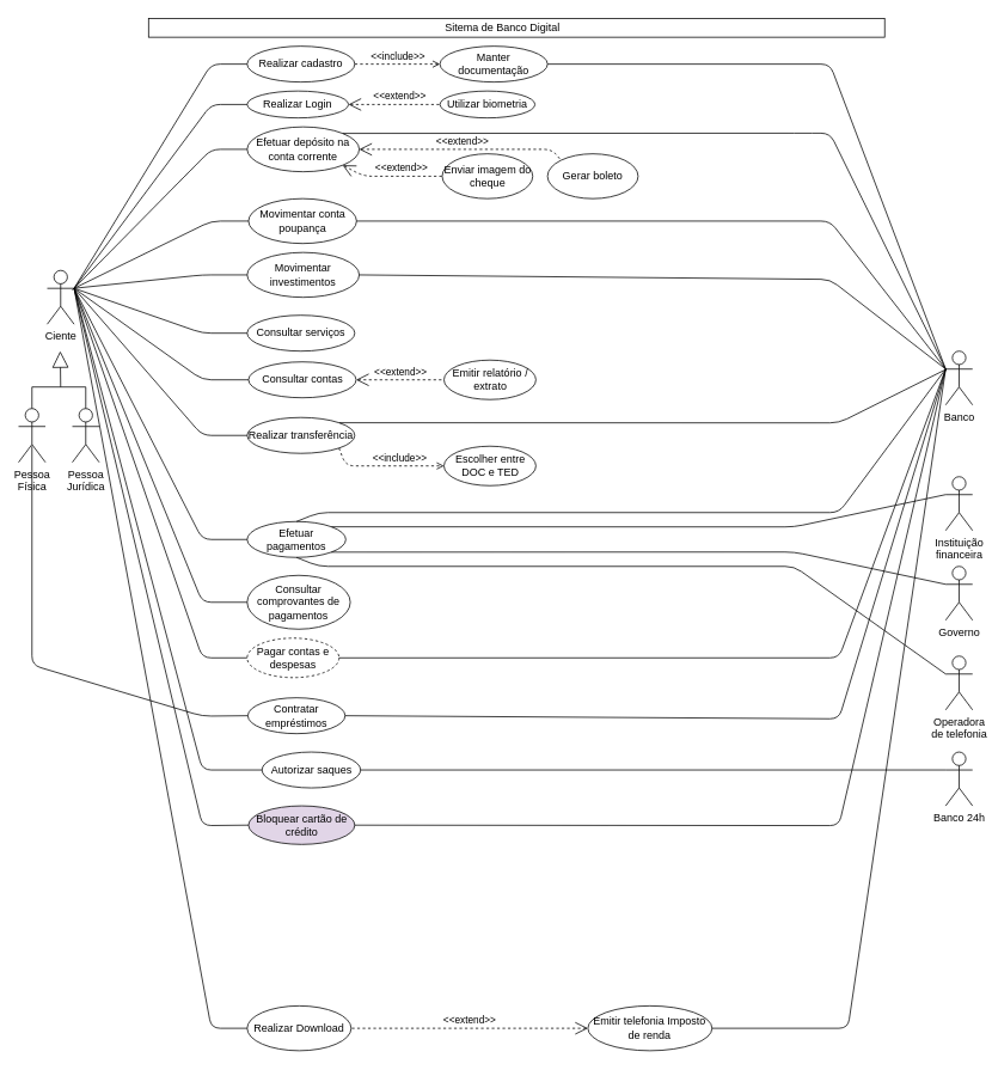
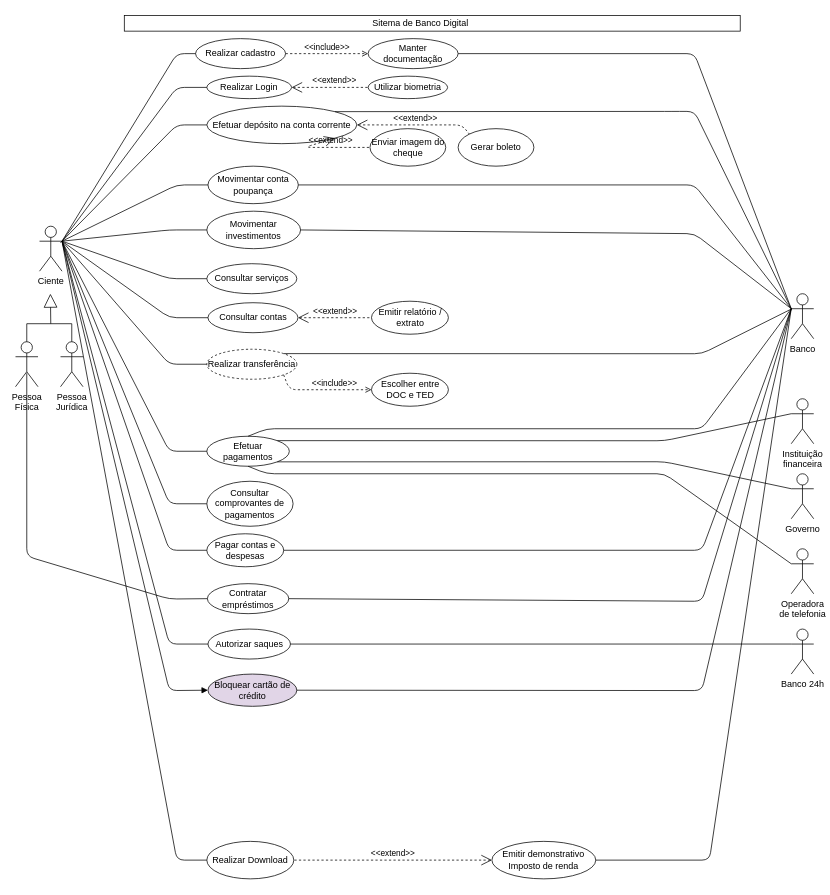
  <mxCell id="0" />
  <mxCell id="1" parent="0" />
  <mxCell id="2" value="" style="whiteSpace=wrap;html=1;" parent="1" vertex="1"><mxGeometry x="165" y="20" width="821" height="21" as="geometry" /></mxCell>
- <mxCell id="3" value="Realizar cadastro" style="ellipse;whiteSpace=wrap;html=1;" parent="1" vertex="1"><mxGeometry x="275" y="51" width="120" height="40" as="geometry" /></mxCell>
+ <mxCell id="3" value="Realizar cadastro" style="ellipse;whiteSpace=wrap;html=1;" parent="1" vertex="1"><mxGeometry x="260" y="51" width="120" height="40" as="geometry" /></mxCell>
  <mxCell id="4" value="Sitema de Banco Digital" style="text;html=1;strokeColor=none;fillColor=none;align=center;verticalAlign=middle;whiteSpace=wrap;rounded=0;" parent="1" vertex="1"><mxGeometry x="475" y="20" width="170" height="20" as="geometry" /></mxCell>
  <mxCell id="5" value="Realizar Login" style="ellipse;whiteSpace=wrap;html=1;" parent="1" vertex="1"><mxGeometry x="275" y="101" width="112.99" height="30" as="geometry" /></mxCell>
- <mxCell id="6" value="Realizar transferência" style="ellipse;whiteSpace=wrap;html=1;" parent="1" vertex="1"><mxGeometry x="275" y="465" width="120" height="40" as="geometry" /></mxCell>
+ <mxCell id="6" value="Realizar transferência" style="ellipse;whiteSpace=wrap;html=1;dashed=1;" parent="1" vertex="1"><mxGeometry x="275" y="465" width="120" height="40" as="geometry" /></mxCell>
  <mxCell id="7" value="Efetuar pagamentos" style="ellipse;whiteSpace=wrap;html=1;" parent="1" vertex="1"><mxGeometry x="275" y="581" width="110" height="40" as="geometry" /></mxCell>
  <mxCell id="8" value="Consultar comprovantes de pagamentos" style="ellipse;whiteSpace=wrap;html=1;" parent="1" vertex="1"><mxGeometry x="275" y="641" width="115" height="60" as="geometry" /></mxCell>
  <mxCell id="9" value="Contratar empréstimos" style="ellipse;whiteSpace=wrap;html=1;" parent="1" vertex="1"><mxGeometry x="275.76" y="777.5" width="108.48" height="40" as="geometry" /></mxCell>
  <mxCell id="10" value="Ciente" style="shape=umlActor;verticalLabelPosition=bottom;verticalAlign=top;html=1;outlineConnect=0;fillColor=#FFFFFF;" parent="1" vertex="1"><mxGeometry x="52" y="301" width="30" height="60" as="geometry" /></mxCell>
  <mxCell id="11" value="" style="endArrow=block;endSize=16;endFill=0;html=1;" parent="1" edge="1"><mxGeometry width="160" relative="1" as="geometry"><mxPoint x="67" y="431" as="sourcePoint" /><mxPoint x="66.5" y="391" as="targetPoint" /></mxGeometry></mxCell>
  <mxCell id="12" value="" style="endArrow=none;html=1;entryX=0;entryY=0.5;entryDx=0;entryDy=0;exitX=1;exitY=0.333;exitDx=0;exitDy=0;exitPerimeter=0;" parent="1" target="3" edge="1" source="10"><mxGeometry width="50" height="50" relative="1" as="geometry"><mxPoint x="125" y="331" as="sourcePoint" /><mxPoint x="365" y="251" as="targetPoint" /><Array as="points"><mxPoint x="235" y="71" /></Array></mxGeometry></mxCell>
  <mxCell id="13" value="Banco" style="shape=umlActor;verticalLabelPosition=bottom;verticalAlign=top;html=1;outlineConnect=0;flipV=0;flipH=0;" parent="1" vertex="1"><mxGeometry x="1054" y="391" width="30" height="60" as="geometry" /></mxCell>
  <mxCell id="14" value="" style="endArrow=none;html=1;exitX=1;exitY=0.5;exitDx=0;exitDy=0;entryX=0;entryY=0.333;entryDx=0;entryDy=0;entryPerimeter=0;" parent="1" source="20" edge="1" target="13"><mxGeometry width="50" height="50" relative="1" as="geometry"><mxPoint x="535" y="321" as="sourcePoint" /><mxPoint x="995" y="431" as="targetPoint" /><Array as="points"><mxPoint x="925" y="71" /></Array></mxGeometry></mxCell>
  <mxCell id="15" value="" style="endArrow=none;html=1;" parent="1" edge="1"><mxGeometry width="50" height="50" relative="1" as="geometry"><mxPoint x="35" y="431" as="sourcePoint" /><mxPoint x="95" y="431" as="targetPoint" /></mxGeometry></mxCell>
  <mxCell id="16" value="Pessoa&lt;br&gt; Física" style="shape=umlActor;verticalLabelPosition=bottom;verticalAlign=top;html=1;outlineConnect=0;fillColor=#FFFFFF;" parent="1" vertex="1"><mxGeometry x="20" y="455" width="30" height="60" as="geometry" /></mxCell>
  <mxCell id="17" value="Pessoa &lt;br&gt;Jurídica" style="shape=umlActor;verticalLabelPosition=bottom;verticalAlign=top;html=1;outlineConnect=0;fillColor=#FFFFFF;" parent="1" vertex="1"><mxGeometry x="80" y="455" width="30" height="60" as="geometry" /></mxCell>
  <mxCell id="18" value="" style="endArrow=none;html=1;exitX=0.5;exitY=0;exitDx=0;exitDy=0;exitPerimeter=0;" parent="1" source="16" edge="1"><mxGeometry width="50" height="50" relative="1" as="geometry"><mxPoint x="35" y="461" as="sourcePoint" /><mxPoint x="35" y="431" as="targetPoint" /></mxGeometry></mxCell>
  <mxCell id="19" value="" style="endArrow=none;html=1;exitX=0.5;exitY=0;exitDx=0;exitDy=0;exitPerimeter=0;" parent="1" source="17" edge="1"><mxGeometry width="50" height="50" relative="1" as="geometry"><mxPoint x="159" y="571" as="sourcePoint" /><mxPoint x="95" y="431" as="targetPoint" /></mxGeometry></mxCell>
  <mxCell id="20" value="Manter documentação" style="ellipse;whiteSpace=wrap;html=1;" parent="1" vertex="1"><mxGeometry x="490" y="51" width="120" height="40" as="geometry" /></mxCell>
  <mxCell id="21" value="&amp;lt;&amp;lt;include&amp;gt;&amp;gt;" style="edgeStyle=none;html=1;endArrow=open;verticalAlign=bottom;dashed=1;labelBackgroundColor=none;entryX=0;entryY=0.5;entryDx=0;entryDy=0;" parent="1" source="3" target="20" edge="1"><mxGeometry width="160" relative="1" as="geometry"><mxPoint x="445" y="51" as="sourcePoint" /><mxPoint x="605" y="51" as="targetPoint" /></mxGeometry></mxCell>
- <mxCell id="22" value="Efetuar depósito na conta corrente" style="ellipse;whiteSpace=wrap;html=1;" parent="1" vertex="1"><mxGeometry x="275" y="141" width="125" height="50" as="geometry" /></mxCell>
+ <mxCell id="22" value="Efetuar depósito na conta corrente" style="ellipse;whiteSpace=wrap;html=1;" parent="1" vertex="1"><mxGeometry x="275" y="141" width="200" height="50" as="geometry" /></mxCell>
  <mxCell id="23" value="Consultar contas" style="ellipse;whiteSpace=wrap;html=1;" parent="1" vertex="1"><mxGeometry x="276.52" y="403" width="120" height="40" as="geometry" /></mxCell>
  <mxCell id="24" value="" style="endArrow=none;html=1;exitX=1;exitY=0;exitDx=0;exitDy=0;entryX=0;entryY=0.333;entryDx=0;entryDy=0;entryPerimeter=0;" parent="1" source="22" edge="1" target="13"><mxGeometry width="50" height="50" relative="1" as="geometry"><mxPoint x="665" y="451" as="sourcePoint" /><mxPoint x="995" y="431" as="targetPoint" /><Array as="points"><mxPoint x="895" y="148" /><mxPoint x="925" y="148" /></Array></mxGeometry></mxCell>
  <mxCell id="25" value="" style="endArrow=none;html=1;entryX=0;entryY=0.5;entryDx=0;entryDy=0;" parent="1" target="22" edge="1"><mxGeometry width="50" height="50" relative="1" as="geometry"><mxPoint x="80" y="323" as="sourcePoint" /><mxPoint x="715" y="401" as="targetPoint" /><Array as="points"><mxPoint x="235" y="166" /></Array></mxGeometry></mxCell>
  <mxCell id="26" value="Movimentar conta poupança" style="ellipse;whiteSpace=wrap;html=1;" vertex="1" parent="1"><mxGeometry x="276.52" y="221" width="120.49" height="50" as="geometry" /></mxCell>
  <mxCell id="27" value="Movimentar investimentos" style="ellipse;whiteSpace=wrap;html=1;" vertex="1" parent="1"><mxGeometry x="275" y="281" width="125" height="50" as="geometry" /></mxCell>
  <mxCell id="28" value="" style="endArrow=none;html=1;entryX=0;entryY=0.5;entryDx=0;entryDy=0;exitX=1;exitY=0.333;exitDx=0;exitDy=0;exitPerimeter=0;" edge="1" parent="1" source="10" target="6"><mxGeometry width="50" height="50" relative="1" as="geometry"><mxPoint x="125" y="331" as="sourcePoint" /><mxPoint x="595" y="531" as="targetPoint" /><Array as="points"><mxPoint x="225" y="485" /></Array></mxGeometry></mxCell>
  <mxCell id="29" value="" style="endArrow=none;html=1;exitX=0;exitY=0.5;exitDx=0;exitDy=0;entryX=1;entryY=0.333;entryDx=0;entryDy=0;entryPerimeter=0;" edge="1" parent="1" source="7" target="10"><mxGeometry width="50" height="50" relative="1" as="geometry"><mxPoint x="545" y="491" as="sourcePoint" /><mxPoint x="125" y="331" as="targetPoint" /><Array as="points"><mxPoint x="225" y="601" /></Array></mxGeometry></mxCell>
  <mxCell id="30" value="" style="endArrow=none;html=1;exitX=0.5;exitY=0;exitDx=0;exitDy=0;entryX=0;entryY=0.333;entryDx=0;entryDy=0;entryPerimeter=0;" edge="1" parent="1" source="7" target="13"><mxGeometry width="50" height="50" relative="1" as="geometry"><mxPoint x="545" y="641" as="sourcePoint" /><mxPoint x="995" y="431" as="targetPoint" /><Array as="points"><mxPoint x="355" y="571" /><mxPoint x="935" y="571" /></Array></mxGeometry></mxCell>
  <mxCell id="31" value="" style="endArrow=none;html=1;entryX=0;entryY=0.5;entryDx=0;entryDy=0;exitX=1;exitY=0.333;exitDx=0;exitDy=0;exitPerimeter=0;" edge="1" parent="1" source="10" target="23"><mxGeometry width="50" height="50" relative="1" as="geometry"><mxPoint x="125" y="331" as="sourcePoint" /><mxPoint x="595" y="411" as="targetPoint" /><Array as="points"><mxPoint x="225" y="423" /></Array></mxGeometry></mxCell>
  <mxCell id="32" value="Banco 24h" style="shape=umlActor;verticalLabelPosition=bottom;verticalAlign=top;html=1;outlineConnect=0;fillColor=#FFFFFF;" vertex="1" parent="1"><mxGeometry x="1054" y="838" width="30" height="60" as="geometry" /></mxCell>
  <mxCell id="33" value="Operadora&lt;br&gt;de telefonia" style="shape=umlActor;verticalLabelPosition=bottom;verticalAlign=top;html=1;outlineConnect=0;fillColor=#FFFFFF;" vertex="1" parent="1"><mxGeometry x="1054" y="731" width="30" height="60" as="geometry" /></mxCell>
  <mxCell id="34" value="Governo" style="shape=umlActor;verticalLabelPosition=bottom;verticalAlign=top;html=1;outlineConnect=0;fillColor=#FFFFFF;" vertex="1" parent="1"><mxGeometry x="1054" y="631" width="30" height="60" as="geometry" /></mxCell>
  <mxCell id="35" value="" style="endArrow=none;html=1;entryX=0;entryY=0.5;entryDx=0;entryDy=0;exitX=0.5;exitY=0.7;exitDx=0;exitDy=0;exitPerimeter=0;" edge="1" parent="1" source="16" target="9"><mxGeometry width="50" height="50" relative="1" as="geometry"><mxPoint x="35" y="561" as="sourcePoint" /><mxPoint x="455" y="641" as="targetPoint" /><Array as="points"><mxPoint x="35" y="741" /><mxPoint x="225" y="798" /></Array></mxGeometry></mxCell>
- <mxCell id="36" value="Autorizar saques" style="ellipse;whiteSpace=wrap;html=1;" vertex="1" parent="1"><mxGeometry x="291.52" y="838" width="110" height="40" as="geometry" /></mxCell>
+ <mxCell id="36" value="Autorizar saques" style="ellipse;whiteSpace=wrap;html=1;" vertex="1" parent="1"><mxGeometry x="276.52" y="838" width="110" height="40" as="geometry" /></mxCell>
  <mxCell id="37" value="" style="endArrow=none;html=1;exitX=1;exitY=0.5;exitDx=0;exitDy=0;entryX=0;entryY=0.333;entryDx=0;entryDy=0;entryPerimeter=0;" edge="1" parent="1" source="36" target="32"><mxGeometry width="50" height="50" relative="1" as="geometry"><mxPoint x="405" y="661" as="sourcePoint" /><mxPoint x="985" y="741" as="targetPoint" /><Array as="points" /></mxGeometry></mxCell>
  <mxCell id="38" value="" style="endArrow=none;html=1;exitX=0;exitY=0.5;exitDx=0;exitDy=0;entryX=1;entryY=0.333;entryDx=0;entryDy=0;entryPerimeter=0;" edge="1" parent="1" source="36" target="10"><mxGeometry width="50" height="50" relative="1" as="geometry"><mxPoint x="435" y="750" as="sourcePoint" /><mxPoint x="125" y="331" as="targetPoint" /><Array as="points"><mxPoint x="225" y="858" /></Array></mxGeometry></mxCell>
- <mxCell id="39" value="Emitir telefonia Imposto de renda" style="ellipse;whiteSpace=wrap;html=1;" vertex="1" parent="1"><mxGeometry x="655" y="1121" width="138.48" height="50" as="geometry" /></mxCell>
+ <mxCell id="39" value="Emitir demonstrativo Imposto de renda" style="ellipse;whiteSpace=wrap;html=1;" vertex="1" parent="1"><mxGeometry x="655" y="1121" width="138.48" height="50" as="geometry" /></mxCell>
  <mxCell id="40" value="" style="endArrow=none;html=1;exitX=1;exitY=0.333;exitDx=0;exitDy=0;exitPerimeter=0;entryX=0;entryY=0.5;entryDx=0;entryDy=0;" edge="1" parent="1" source="10" target="5"><mxGeometry width="50" height="50" relative="1" as="geometry"><mxPoint x="565" y="281" as="sourcePoint" /><mxPoint x="615" y="231" as="targetPoint" /><Array as="points"><mxPoint x="235" y="116" /></Array></mxGeometry></mxCell>
  <mxCell id="41" value="Realizar Download" style="ellipse;whiteSpace=wrap;html=1;" vertex="1" parent="1"><mxGeometry x="275" y="1121" width="115.98" height="50" as="geometry" /></mxCell>
  <mxCell id="42" value="" style="endArrow=none;html=1;entryX=1;entryY=0.333;entryDx=0;entryDy=0;entryPerimeter=0;exitX=0;exitY=0.5;exitDx=0;exitDy=0;" edge="1" parent="1" source="41" target="10"><mxGeometry width="50" height="50" relative="1" as="geometry"><mxPoint x="565" y="701" as="sourcePoint" /><mxPoint x="615" y="651" as="targetPoint" /><Array as="points"><mxPoint x="235" y="1146" /></Array></mxGeometry></mxCell>
  <mxCell id="43" value="&amp;lt;&amp;lt;extend&amp;gt;&amp;gt;" style="edgeStyle=none;html=1;startArrow=open;endArrow=none;startSize=12;verticalAlign=bottom;dashed=1;labelBackgroundColor=none;exitX=0;exitY=0.5;exitDx=0;exitDy=0;entryX=1;entryY=0.5;entryDx=0;entryDy=0;" edge="1" parent="1" source="39" target="41"><mxGeometry width="160" relative="1" as="geometry"><mxPoint x="505" y="1121" as="sourcePoint" /><mxPoint x="665" y="1121" as="targetPoint" /></mxGeometry></mxCell>
  <mxCell id="44" value="" style="endArrow=none;html=1;entryX=0;entryY=0.333;entryDx=0;entryDy=0;entryPerimeter=0;exitX=1;exitY=0.5;exitDx=0;exitDy=0;" edge="1" parent="1" source="39" target="13"><mxGeometry width="50" height="50" relative="1" as="geometry"><mxPoint x="565" y="761" as="sourcePoint" /><mxPoint x="615" y="711" as="targetPoint" /><Array as="points"><mxPoint x="945" y="1146" /></Array></mxGeometry></mxCell>
  <mxCell id="45" value="Utilizar biometria" style="ellipse;whiteSpace=wrap;html=1;" vertex="1" parent="1"><mxGeometry x="490" y="101" width="105.98" height="30" as="geometry" /></mxCell>
  <mxCell id="46" value="&amp;lt;&amp;lt;extend&amp;gt;&amp;gt;" style="edgeStyle=none;html=1;startArrow=open;endArrow=none;startSize=12;verticalAlign=bottom;dashed=1;labelBackgroundColor=none;exitX=1;exitY=0.5;exitDx=0;exitDy=0;entryX=0;entryY=0.5;entryDx=0;entryDy=0;" edge="1" parent="1" source="5" target="45"><mxGeometry x="0.118" width="160" relative="1" as="geometry"><mxPoint x="387.99" y="136" as="sourcePoint" /><mxPoint x="490" y="136" as="targetPoint" /><mxPoint as="offset" /></mxGeometry></mxCell>
  <mxCell id="47" value="Enviar imagem do cheque" style="ellipse;whiteSpace=wrap;html=1;" vertex="1" parent="1"><mxGeometry x="492.5" y="171" width="100.98" height="50" as="geometry" /></mxCell>
  <mxCell id="48" value="&amp;lt;&amp;lt;extend&amp;gt;&amp;gt;" style="edgeStyle=none;html=1;startArrow=open;endArrow=none;startSize=12;verticalAlign=bottom;dashed=1;labelBackgroundColor=none;entryX=0;entryY=0.5;entryDx=0;entryDy=0;exitX=1;exitY=1;exitDx=0;exitDy=0;" edge="1" parent="1" source="22" target="47"><mxGeometry x="0.194" width="160" relative="1" as="geometry"><mxPoint x="555" y="301" as="sourcePoint" /><mxPoint x="715" y="301" as="targetPoint" /><Array as="points"><mxPoint x="405" y="196" /></Array><mxPoint as="offset" /></mxGeometry></mxCell>
  <mxCell id="49" value="Gerar boleto" style="ellipse;whiteSpace=wrap;html=1;" vertex="1" parent="1"><mxGeometry x="610" y="171" width="100.98" height="50" as="geometry" /></mxCell>
  <mxCell id="50" value="&amp;lt;&amp;lt;extend&amp;gt;&amp;gt;" style="edgeStyle=none;html=1;startArrow=open;endArrow=none;startSize=12;verticalAlign=bottom;dashed=1;labelBackgroundColor=none;entryX=0;entryY=0;entryDx=0;entryDy=0;exitX=1;exitY=0.5;exitDx=0;exitDy=0;" edge="1" parent="1" source="22" target="49"><mxGeometry width="160" relative="1" as="geometry"><mxPoint x="555" y="451" as="sourcePoint" /><mxPoint x="715" y="451" as="targetPoint" /><Array as="points"><mxPoint x="615" y="166" /></Array></mxGeometry></mxCell>
  <mxCell id="51" value="Emitir relatório / extrato" style="ellipse;whiteSpace=wrap;html=1;" vertex="1" parent="1"><mxGeometry x="494.51" y="401" width="102.5" height="44" as="geometry" /></mxCell>
  <mxCell id="52" value="&amp;lt;&amp;lt;extend&amp;gt;&amp;gt;" style="edgeStyle=none;html=1;startArrow=open;endArrow=none;startSize=12;verticalAlign=bottom;dashed=1;labelBackgroundColor=none;exitX=1;exitY=0.5;exitDx=0;exitDy=0;entryX=0;entryY=0.5;entryDx=0;entryDy=0;" edge="1" parent="1" source="23" target="51"><mxGeometry width="160" relative="1" as="geometry"><mxPoint x="547.01" y="529" as="sourcePoint" /><mxPoint x="707.01" y="529" as="targetPoint" /></mxGeometry></mxCell>
  <mxCell id="53" value="Instituição&lt;br&gt; financeira" style="shape=umlActor;verticalLabelPosition=bottom;verticalAlign=top;html=1;outlineConnect=0;flipV=0;flipH=0;" vertex="1" parent="1"><mxGeometry x="1054" y="531" width="30" height="60" as="geometry" /></mxCell>
  <mxCell id="54" value="Escolher entre DOC e TED" style="ellipse;whiteSpace=wrap;html=1;" vertex="1" parent="1"><mxGeometry x="494.51" y="497" width="102.5" height="44" as="geometry" /></mxCell>
  <mxCell id="55" value="&amp;lt;&amp;lt;include&amp;gt;&amp;gt;" style="edgeStyle=none;html=1;endArrow=open;verticalAlign=bottom;dashed=1;labelBackgroundColor=none;exitX=1;exitY=1;exitDx=0;exitDy=0;entryX=0;entryY=0.5;entryDx=0;entryDy=0;" edge="1" parent="1" source="6" target="54"><mxGeometry x="0.243" width="160" relative="1" as="geometry"><mxPoint x="635" y="531" as="sourcePoint" /><mxPoint x="795" y="531" as="targetPoint" /><Array as="points"><mxPoint x="385" y="519" /></Array><mxPoint as="offset" /></mxGeometry></mxCell>
  <mxCell id="56" value="" style="endArrow=none;html=1;exitX=1;exitY=0;exitDx=0;exitDy=0;" edge="1" parent="1" source="6"><mxGeometry width="50" height="50" relative="1" as="geometry"><mxPoint x="685" y="431" as="sourcePoint" /><mxPoint x="1055" y="411" as="targetPoint" /><Array as="points"><mxPoint x="935" y="471" /></Array></mxGeometry></mxCell>
  <mxCell id="57" value="Consultar serviços" style="ellipse;whiteSpace=wrap;html=1;" vertex="1" parent="1"><mxGeometry x="275" y="351" width="120" height="40" as="geometry" /></mxCell>
  <mxCell id="58" value="" style="endArrow=none;html=1;exitX=1;exitY=0.333;exitDx=0;exitDy=0;exitPerimeter=0;entryX=0;entryY=0.5;entryDx=0;entryDy=0;" edge="1" parent="1" source="10" target="57"><mxGeometry width="50" height="50" relative="1" as="geometry"><mxPoint x="685" y="581" as="sourcePoint" /><mxPoint x="735" y="531" as="targetPoint" /><Array as="points"><mxPoint x="225" y="371" /></Array></mxGeometry></mxCell>
  <mxCell id="59" value="" style="endArrow=none;html=1;exitX=1;exitY=0.333;exitDx=0;exitDy=0;exitPerimeter=0;entryX=0;entryY=0.5;entryDx=0;entryDy=0;" edge="1" parent="1" source="10" target="26"><mxGeometry width="50" height="50" relative="1" as="geometry"><mxPoint x="685" y="521" as="sourcePoint" /><mxPoint x="735" y="471" as="targetPoint" /><Array as="points"><mxPoint x="235" y="246" /></Array></mxGeometry></mxCell>
  <mxCell id="60" value="" style="endArrow=none;html=1;exitX=1;exitY=0.5;exitDx=0;exitDy=0;entryX=0;entryY=0.333;entryDx=0;entryDy=0;entryPerimeter=0;" edge="1" parent="1" source="26" target="13"><mxGeometry width="50" height="50" relative="1" as="geometry"><mxPoint x="685" y="521" as="sourcePoint" /><mxPoint x="735" y="471" as="targetPoint" /><Array as="points"><mxPoint x="925" y="246" /></Array></mxGeometry></mxCell>
  <mxCell id="61" value="" style="endArrow=none;html=1;exitX=1;exitY=0.333;exitDx=0;exitDy=0;exitPerimeter=0;entryX=0;entryY=0.5;entryDx=0;entryDy=0;" edge="1" parent="1" source="10" target="27"><mxGeometry width="50" height="50" relative="1" as="geometry"><mxPoint x="685" y="521" as="sourcePoint" /><mxPoint x="735" y="471" as="targetPoint" /><Array as="points"><mxPoint x="225" y="306" /></Array></mxGeometry></mxCell>
  <mxCell id="62" value="" style="endArrow=none;html=1;exitX=1;exitY=0.5;exitDx=0;exitDy=0;entryX=0;entryY=0.333;entryDx=0;entryDy=0;entryPerimeter=0;" edge="1" parent="1" source="27" target="13"><mxGeometry width="50" height="50" relative="1" as="geometry"><mxPoint x="685" y="521" as="sourcePoint" /><mxPoint x="735" y="471" as="targetPoint" /><Array as="points"><mxPoint x="925" y="311" /></Array></mxGeometry></mxCell>
  <mxCell id="63" value="" style="endArrow=none;html=1;exitX=1;exitY=0;exitDx=0;exitDy=0;entryX=0;entryY=0.333;entryDx=0;entryDy=0;entryPerimeter=0;" edge="1" parent="1" source="7" target="53"><mxGeometry width="50" height="50" relative="1" as="geometry"><mxPoint x="685" y="701" as="sourcePoint" /><mxPoint x="735" y="651" as="targetPoint" /><Array as="points"><mxPoint x="885" y="587" /></Array></mxGeometry></mxCell>
  <mxCell id="64" value="" style="endArrow=none;html=1;exitX=1;exitY=1;exitDx=0;exitDy=0;entryX=0;entryY=0.333;entryDx=0;entryDy=0;entryPerimeter=0;" edge="1" parent="1" source="7" target="34"><mxGeometry width="50" height="50" relative="1" as="geometry"><mxPoint x="685" y="701" as="sourcePoint" /><mxPoint x="735" y="651" as="targetPoint" /><Array as="points"><mxPoint x="885" y="615" /></Array></mxGeometry></mxCell>
  <mxCell id="65" value="" style="endArrow=none;html=1;exitX=0.5;exitY=1;exitDx=0;exitDy=0;entryX=0;entryY=0.333;entryDx=0;entryDy=0;entryPerimeter=0;" edge="1" parent="1" source="7" target="33"><mxGeometry width="50" height="50" relative="1" as="geometry"><mxPoint x="685" y="701" as="sourcePoint" /><mxPoint x="735" y="651" as="targetPoint" /><Array as="points"><mxPoint x="355" y="631" /><mxPoint x="885" y="631" /></Array></mxGeometry></mxCell>
  <mxCell id="66" value="" style="endArrow=none;html=1;exitX=1;exitY=0.333;exitDx=0;exitDy=0;exitPerimeter=0;entryX=0;entryY=0.5;entryDx=0;entryDy=0;" edge="1" parent="1" source="10" target="8"><mxGeometry width="50" height="50" relative="1" as="geometry"><mxPoint x="685" y="671" as="sourcePoint" /><mxPoint x="735" y="621" as="targetPoint" /><Array as="points"><mxPoint x="225" y="671" /></Array></mxGeometry></mxCell>
- <mxCell id="67" value="Pagar contas e despesas" style="ellipse;whiteSpace=wrap;html=1;dashed=1;" vertex="1" parent="1"><mxGeometry x="275" y="711" width="102.5" height="44" as="geometry" /></mxCell>
+ <mxCell id="67" value="Pagar contas e despesas" style="ellipse;whiteSpace=wrap;html=1;" vertex="1" parent="1"><mxGeometry x="275" y="711" width="102.5" height="44" as="geometry" /></mxCell>
  <mxCell id="68" value="" style="endArrow=none;html=1;exitX=1;exitY=0.333;exitDx=0;exitDy=0;exitPerimeter=0;entryX=0;entryY=0.5;entryDx=0;entryDy=0;" edge="1" parent="1" source="10" target="67"><mxGeometry width="50" height="50" relative="1" as="geometry"><mxPoint x="685" y="701" as="sourcePoint" /><mxPoint x="285" y="761" as="targetPoint" /><Array as="points"><mxPoint x="225" y="733" /></Array></mxGeometry></mxCell>
  <mxCell id="69" value="" style="endArrow=none;html=1;exitX=1;exitY=0.5;exitDx=0;exitDy=0;entryX=0;entryY=0.333;entryDx=0;entryDy=0;entryPerimeter=0;" edge="1" parent="1" source="67" target="13"><mxGeometry width="50" height="50" relative="1" as="geometry"><mxPoint x="586.25" y="731" as="sourcePoint" /><mxPoint x="735" y="771" as="targetPoint" /><Array as="points"><mxPoint x="935" y="733" /></Array></mxGeometry></mxCell>
  <mxCell id="70" value="" style="endArrow=none;html=1;exitX=1;exitY=0.5;exitDx=0;exitDy=0;entryX=0;entryY=0.333;entryDx=0;entryDy=0;entryPerimeter=0;" edge="1" parent="1" source="9" target="13"><mxGeometry width="50" height="50" relative="1" as="geometry"><mxPoint x="685" y="521" as="sourcePoint" /><mxPoint x="735" y="471" as="targetPoint" /><Array as="points"><mxPoint x="935" y="801" /></Array></mxGeometry></mxCell>
  <mxCell id="71" value="Bloquear cartão de crédito" style="ellipse;whiteSpace=wrap;html=1;fillColor=#e1d5e7;" vertex="1" parent="1"><mxGeometry x="276.52" y="898" width="118.48" height="43" as="geometry" /></mxCell>
  <mxCell id="72" value="" style="endArrow=none;html=1;exitX=1;exitY=0.5;exitDx=0;exitDy=0;entryX=0;entryY=0.333;entryDx=0;entryDy=0;entryPerimeter=0;" edge="1" parent="1" source="71" target="13"><mxGeometry width="50" height="50" relative="1" as="geometry"><mxPoint x="665" y="771" as="sourcePoint" /><mxPoint x="1054" y="961" as="targetPoint" /><Array as="points"><mxPoint x="935" y="920" /></Array></mxGeometry></mxCell>
- <mxCell id="73" value="" style="endArrow=none;html=1;exitX=1;exitY=0.333;exitDx=0;exitDy=0;exitPerimeter=0;entryX=0;entryY=0.5;entryDx=0;entryDy=0;" edge="1" parent="1" source="10" target="71"><mxGeometry width="50" height="50" relative="1" as="geometry"><mxPoint x="555" y="671" as="sourcePoint" /><mxPoint x="715" y="721" as="targetPoint" /><Array as="points"><mxPoint x="225" y="920" /></Array></mxGeometry></mxCell>
+ <mxCell id="73" value="" style="endArrow=block;html=1;exitX=1;exitY=0.333;exitDx=0;exitDy=0;exitPerimeter=0;entryX=0;entryY=0.5;entryDx=0;entryDy=0;" edge="1" parent="1" source="10" target="71"><mxGeometry width="50" height="50" relative="1" as="geometry"><mxPoint x="555" y="671" as="sourcePoint" /><mxPoint x="715" y="721" as="targetPoint" /><Array as="points"><mxPoint x="225" y="920" /></Array></mxGeometry></mxCell>
